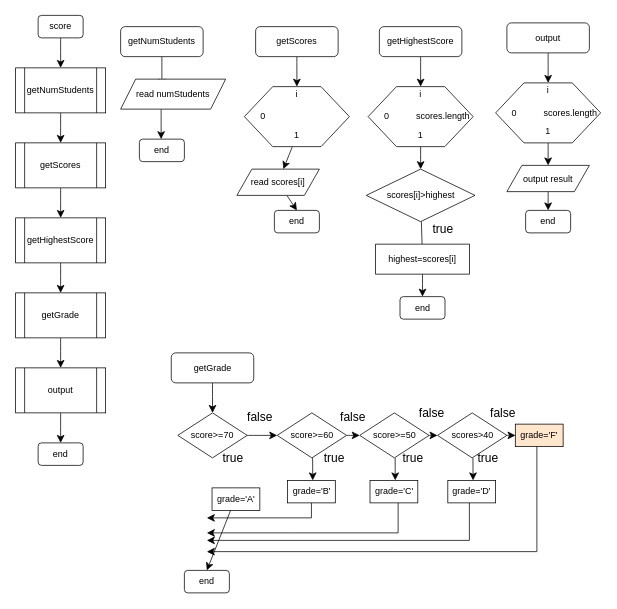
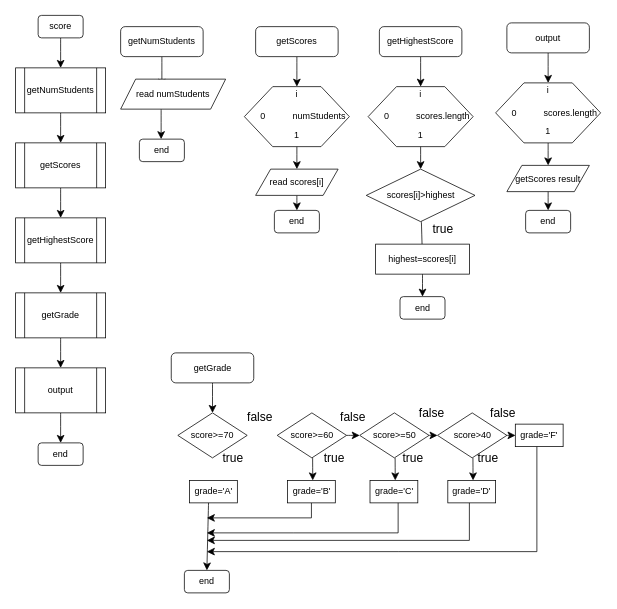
  <mxCell id="0" />
  <mxCell id="1" parent="0" />
  <mxCell id="2" value="" style="edgeStyle=none;curved=1;rounded=0;orthogonalLoop=1;jettySize=auto;html=1;fontSize=12;startSize=8;endSize=8;" edge="1" parent="1" source="37" target="39"><mxGeometry relative="1" as="geometry" /></mxCell>
  <mxCell id="3" value="" style="edgeStyle=none;curved=1;rounded=0;orthogonalLoop=1;jettySize=auto;html=1;fontSize=12;startSize=8;endSize=8;" edge="1" parent="1" source="27" target="29"><mxGeometry relative="1" as="geometry" /></mxCell>
  <mxCell id="4" value="" style="edgeStyle=none;curved=1;rounded=0;orthogonalLoop=1;jettySize=auto;html=1;fontSize=12;startSize=8;endSize=8;" edge="1" parent="1" target="6"><mxGeometry relative="1" as="geometry"><mxPoint x="80" y="50" as="sourcePoint" /></mxGeometry></mxCell>
  <mxCell id="5" value="" style="edgeStyle=none;curved=1;rounded=0;orthogonalLoop=1;jettySize=auto;html=1;fontSize=12;startSize=8;endSize=8;" edge="1" parent="1" source="6" target="8"><mxGeometry relative="1" as="geometry" /></mxCell>
  <mxCell id="6" value="getNumStudents" style="shape=process;whiteSpace=wrap;html=1;backgroundOutline=1;rounded=0;glass=0;strokeWidth=1;shadow=0;" vertex="1" parent="1"><mxGeometry x="20" y="90" width="120" height="60" as="geometry" /></mxCell>
  <mxCell id="7" value="" style="edgeStyle=none;curved=1;rounded=0;orthogonalLoop=1;jettySize=auto;html=1;fontSize=12;startSize=8;endSize=8;" edge="1" parent="1" source="8" target="10"><mxGeometry relative="1" as="geometry" /></mxCell>
  <mxCell id="8" value="getScores" style="shape=process;whiteSpace=wrap;html=1;backgroundOutline=1;rounded=0;glass=0;strokeWidth=1;shadow=0;" vertex="1" parent="1"><mxGeometry x="20" y="190" width="120" height="60" as="geometry" /></mxCell>
  <mxCell id="9" value="" style="edgeStyle=none;curved=1;rounded=0;orthogonalLoop=1;jettySize=auto;html=1;fontSize=12;startSize=8;endSize=8;" edge="1" parent="1" source="10" target="12"><mxGeometry relative="1" as="geometry" /></mxCell>
  <mxCell id="10" value="getHighestScore" style="shape=process;whiteSpace=wrap;html=1;backgroundOutline=1;rounded=0;glass=0;strokeWidth=1;shadow=0;" vertex="1" parent="1"><mxGeometry x="20" y="290" width="120" height="60" as="geometry" /></mxCell>
  <mxCell id="11" value="" style="edgeStyle=none;curved=1;rounded=0;orthogonalLoop=1;jettySize=auto;html=1;fontSize=12;startSize=8;endSize=8;" edge="1" parent="1" source="12" target="14"><mxGeometry relative="1" as="geometry" /></mxCell>
  <mxCell id="12" value="getGrade" style="shape=process;whiteSpace=wrap;html=1;backgroundOutline=1;rounded=0;glass=0;strokeWidth=1;shadow=0;" vertex="1" parent="1"><mxGeometry x="20" y="390" width="120" height="60" as="geometry" /></mxCell>
  <mxCell id="13" value="" style="edgeStyle=none;curved=1;rounded=0;orthogonalLoop=1;jettySize=auto;html=1;fontSize=12;startSize=8;endSize=8;" edge="1" parent="1" source="14"><mxGeometry relative="1" as="geometry"><mxPoint x="80" y="590" as="targetPoint" /></mxGeometry></mxCell>
  <mxCell id="14" value="output" style="shape=process;whiteSpace=wrap;html=1;backgroundOutline=1;rounded=0;glass=0;strokeWidth=1;shadow=0;" vertex="1" parent="1"><mxGeometry x="20" y="490" width="120" height="60" as="geometry" /></mxCell>
  <mxCell id="15" value="" style="edgeStyle=none;curved=1;rounded=0;orthogonalLoop=1;jettySize=auto;html=1;fontSize=12;startSize=8;endSize=8;" edge="1" parent="1" source="16"><mxGeometry relative="1" as="geometry"><mxPoint x="215" y="115" as="targetPoint" /></mxGeometry></mxCell>
  <mxCell id="16" value="getNumStudents" style="rounded=1;whiteSpace=wrap;html=1;" vertex="1" parent="1"><mxGeometry x="160" y="35" width="110" height="40" as="geometry" /></mxCell>
  <mxCell id="17" value="" style="edgeStyle=none;curved=1;rounded=0;orthogonalLoop=1;jettySize=auto;html=1;fontSize=12;startSize=8;endSize=8;" edge="1" parent="1"><mxGeometry relative="1" as="geometry"><mxPoint x="214" y="145" as="sourcePoint" /><mxPoint x="214" y="185" as="targetPoint" /></mxGeometry></mxCell>
  <mxCell id="18" value="read numStudents" style="shape=parallelogram;perimeter=parallelogramPerimeter;whiteSpace=wrap;html=1;fixedSize=1;rounded=0;" vertex="1" parent="1"><mxGeometry x="160" y="105" width="140" height="40" as="geometry" /></mxCell>
  <mxCell id="19" style="edgeStyle=none;curved=1;rounded=0;orthogonalLoop=1;jettySize=auto;html=1;exitX=0.25;exitY=0;exitDx=0;exitDy=0;fontSize=12;startSize=8;endSize=8;" edge="1" parent="1" source="16" target="16"><mxGeometry relative="1" as="geometry" /></mxCell>
  <mxCell id="20" value="" style="edgeStyle=none;curved=1;rounded=0;orthogonalLoop=1;jettySize=auto;html=1;fontSize=12;startSize=8;endSize=8;" edge="1" parent="1" source="21"><mxGeometry relative="1" as="geometry"><mxPoint x="395" y="115" as="targetPoint" /></mxGeometry></mxCell>
  <mxCell id="21" value="getScores" style="rounded=1;whiteSpace=wrap;html=1;" vertex="1" parent="1"><mxGeometry x="340" y="35" width="110" height="40" as="geometry" /></mxCell>
  <mxCell id="22" style="edgeStyle=none;curved=1;rounded=0;orthogonalLoop=1;jettySize=auto;html=1;exitX=0.25;exitY=0;exitDx=0;exitDy=0;fontSize=12;startSize=8;endSize=8;" edge="1" parent="1" source="21" target="21"><mxGeometry relative="1" as="geometry" /></mxCell>
  <mxCell id="23" value="" style="verticalLabelPosition=bottom;verticalAlign=top;html=1;shape=hexagon;perimeter=hexagonPerimeter2;arcSize=6;size=0.27;" vertex="1" parent="1"><mxGeometry x="325" y="115" width="140" height="80" as="geometry" /></mxCell>
  <mxCell id="24" value="i" style="text;strokeColor=none;fillColor=none;html=1;align=center;verticalAlign=middle;whiteSpace=wrap;rounded=0;fontSize=12;" vertex="1" parent="1"><mxGeometry x="365" y="110" width="60" height="30" as="geometry" /></mxCell>
  <mxCell id="25" value="0" style="text;strokeColor=none;fillColor=none;html=1;align=center;verticalAlign=middle;whiteSpace=wrap;rounded=0;fontSize=12;" vertex="1" parent="1"><mxGeometry x="320" y="140" width="60" height="30" as="geometry" /></mxCell>
+ <mxCell id="26" value="numStudents" style="text;strokeColor=none;fillColor=none;html=1;align=center;verticalAlign=middle;whiteSpace=wrap;rounded=0;fontSize=12;" vertex="1" parent="1"><mxGeometry x="395" y="140" width="60" height="30" as="geometry" /></mxCell>
  <mxCell id="27" value="1" style="text;strokeColor=none;fillColor=none;html=1;align=center;verticalAlign=middle;whiteSpace=wrap;rounded=0;fontSize=12;" vertex="1" parent="1"><mxGeometry x="375" y="170" width="40" height="20" as="geometry" /></mxCell>
  <mxCell id="28" value="" style="edgeStyle=none;curved=1;rounded=0;orthogonalLoop=1;jettySize=auto;html=1;fontSize=12;startSize=8;endSize=8;" edge="1" parent="1" source="29"><mxGeometry relative="1" as="geometry"><mxPoint x="395" y="280" as="targetPoint" /></mxGeometry></mxCell>
- <mxCell id="29" value="read scores[i]" style="shape=parallelogram;perimeter=parallelogramPerimeter;whiteSpace=wrap;html=1;fixedSize=1;" vertex="1" parent="1"><mxGeometry x="315" y="225" width="110" height="35" as="geometry" /></mxCell>
+ <mxCell id="29" value="read scores[i]" style="shape=parallelogram;perimeter=parallelogramPerimeter;whiteSpace=wrap;html=1;fixedSize=1;" vertex="1" parent="1"><mxGeometry x="340" y="225" width="110" height="35" as="geometry" /></mxCell>
  <mxCell id="30" value="" style="edgeStyle=none;curved=1;rounded=0;orthogonalLoop=1;jettySize=auto;html=1;fontSize=12;startSize=8;endSize=8;" edge="1" parent="1" source="31"><mxGeometry relative="1" as="geometry"><mxPoint x="560" y="115" as="targetPoint" /></mxGeometry></mxCell>
  <mxCell id="31" value="getHighestScore" style="rounded=1;whiteSpace=wrap;html=1;" vertex="1" parent="1"><mxGeometry x="505" y="35" width="110" height="40" as="geometry" /></mxCell>
  <mxCell id="32" style="edgeStyle=none;curved=1;rounded=0;orthogonalLoop=1;jettySize=auto;html=1;exitX=0.25;exitY=0;exitDx=0;exitDy=0;fontSize=12;startSize=8;endSize=8;" edge="1" parent="1" source="31" target="31"><mxGeometry relative="1" as="geometry" /></mxCell>
  <mxCell id="33" value="" style="verticalLabelPosition=bottom;verticalAlign=top;html=1;shape=hexagon;perimeter=hexagonPerimeter2;arcSize=6;size=0.27;" vertex="1" parent="1"><mxGeometry x="490" y="115" width="140" height="80" as="geometry" /></mxCell>
  <mxCell id="34" value="i" style="text;strokeColor=none;fillColor=none;html=1;align=center;verticalAlign=middle;whiteSpace=wrap;rounded=0;fontSize=12;" vertex="1" parent="1"><mxGeometry x="530" y="110" width="60" height="30" as="geometry" /></mxCell>
  <mxCell id="35" value="0" style="text;strokeColor=none;fillColor=none;html=1;align=center;verticalAlign=middle;whiteSpace=wrap;rounded=0;fontSize=12;" vertex="1" parent="1"><mxGeometry x="485" y="140" width="60" height="30" as="geometry" /></mxCell>
  <mxCell id="36" value="scores.length" style="text;strokeColor=none;fillColor=none;html=1;align=center;verticalAlign=middle;whiteSpace=wrap;rounded=0;fontSize=12;" vertex="1" parent="1"><mxGeometry x="560" y="140" width="60" height="30" as="geometry" /></mxCell>
  <mxCell id="37" value="1" style="text;strokeColor=none;fillColor=none;html=1;align=center;verticalAlign=middle;whiteSpace=wrap;rounded=0;fontSize=12;" vertex="1" parent="1"><mxGeometry x="540" y="170" width="40" height="20" as="geometry" /></mxCell>
  <mxCell id="38" value="" style="edgeStyle=none;curved=1;rounded=0;orthogonalLoop=1;jettySize=auto;html=1;fontSize=12;startSize=8;endSize=8;endArrow=none;" edge="1" parent="1" source="39" target="41"><mxGeometry relative="1" as="geometry" /></mxCell>
  <mxCell id="39" value="scores[i]&amp;gt;highest" style="rhombus;whiteSpace=wrap;html=1;" vertex="1" parent="1"><mxGeometry x="487.5" y="225" width="145" height="70" as="geometry" /></mxCell>
  <mxCell id="40" value="" style="edgeStyle=none;curved=1;rounded=0;orthogonalLoop=1;jettySize=auto;html=1;fontSize=12;startSize=8;endSize=8;" edge="1" parent="1"><mxGeometry relative="1" as="geometry"><mxPoint x="562.5" y="365" as="sourcePoint" /><mxPoint x="562.5" y="395" as="targetPoint" /></mxGeometry></mxCell>
  <mxCell id="41" value="highest=scores[i]" style="whiteSpace=wrap;html=1;" vertex="1" parent="1"><mxGeometry x="500" y="325" width="125" height="40" as="geometry" /></mxCell>
  <mxCell id="42" value="score" style="rounded=1;whiteSpace=wrap;html=1;" vertex="1" parent="1"><mxGeometry x="50" y="20" width="60" height="30" as="geometry" /></mxCell>
  <mxCell id="43" value="end" style="rounded=1;whiteSpace=wrap;html=1;" vertex="1" parent="1"><mxGeometry x="50" y="590" width="60" height="30" as="geometry" /></mxCell>
  <mxCell id="44" value="end" style="rounded=1;whiteSpace=wrap;html=1;" vertex="1" parent="1"><mxGeometry x="185" y="185" width="60" height="30" as="geometry" /></mxCell>
  <mxCell id="45" value="end" style="rounded=1;whiteSpace=wrap;html=1;" vertex="1" parent="1"><mxGeometry x="365" y="280" width="60" height="30" as="geometry" /></mxCell>
  <mxCell id="46" value="end" style="rounded=1;whiteSpace=wrap;html=1;" vertex="1" parent="1"><mxGeometry x="532.5" y="395" width="60" height="30" as="geometry" /></mxCell>
  <mxCell id="47" style="edgeStyle=none;curved=1;rounded=0;orthogonalLoop=1;jettySize=auto;html=1;exitX=0.5;exitY=0;exitDx=0;exitDy=0;fontSize=12;startSize=8;endSize=8;" edge="1" parent="1" source="45" target="45"><mxGeometry relative="1" as="geometry" /></mxCell>
  <mxCell id="48" value="" style="edgeStyle=none;curved=1;rounded=0;orthogonalLoop=1;jettySize=auto;html=1;fontSize=12;startSize=8;endSize=8;" edge="1" parent="1" source="49"><mxGeometry relative="1" as="geometry"><mxPoint x="282.5" y="550" as="targetPoint" /></mxGeometry></mxCell>
  <mxCell id="49" value="getGrade" style="rounded=1;whiteSpace=wrap;html=1;" vertex="1" parent="1"><mxGeometry x="227.5" y="470" width="110" height="40" as="geometry" /></mxCell>
  <mxCell id="50" style="edgeStyle=none;curved=1;rounded=0;orthogonalLoop=1;jettySize=auto;html=1;exitX=0.25;exitY=0;exitDx=0;exitDy=0;fontSize=12;startSize=8;endSize=8;" edge="1" parent="1" source="49" target="49"><mxGeometry relative="1" as="geometry" /></mxCell>
- <mxCell id="51" value="" style="edgeStyle=none;curved=1;rounded=0;orthogonalLoop=1;jettySize=auto;html=1;fontSize=12;startSize=8;endSize=8;" edge="1" parent="1" source="52" target="57"><mxGeometry relative="1" as="geometry" /></mxCell>
  <mxCell id="52" value="score&amp;gt;=70" style="rhombus;whiteSpace=wrap;html=1;" vertex="1" parent="1"><mxGeometry x="236.25" y="550" width="92.5" height="60" as="geometry" /></mxCell>
  <mxCell id="53" value="" style="edgeStyle=none;curved=1;rounded=0;orthogonalLoop=1;jettySize=auto;html=1;fontSize=12;startSize=8;endSize=8;entryX=0.5;entryY=0;entryDx=0;entryDy=0;exitX=0.398;exitY=0.951;exitDx=0;exitDy=0;exitPerimeter=0;" edge="1" parent="1" source="54" target="55"><mxGeometry relative="1" as="geometry"><mxPoint x="292.88" y="760" as="targetPoint" /><mxPoint x="283.333" y="670" as="sourcePoint" /></mxGeometry></mxCell>
- <mxCell id="54" value="grade='A'" style="whiteSpace=wrap;html=1;" vertex="1" parent="1"><mxGeometry x="281.88" y="650" width="63.75" height="30" as="geometry" /></mxCell>
+ <mxCell id="54" value="grade='A'" style="whiteSpace=wrap;html=1;" vertex="1" parent="1"><mxGeometry x="251.88" y="640" width="63.75" height="30" as="geometry" /></mxCell>
  <mxCell id="55" value="end" style="rounded=1;whiteSpace=wrap;html=1;" vertex="1" parent="1"><mxGeometry x="245" y="760" width="60" height="30" as="geometry" /></mxCell>
  <mxCell id="56" value="" style="edgeStyle=none;curved=1;rounded=0;orthogonalLoop=1;jettySize=auto;html=1;fontSize=12;startSize=8;endSize=8;" edge="1" parent="1" source="57" target="62"><mxGeometry relative="1" as="geometry" /></mxCell>
  <mxCell id="57" value="score&amp;gt;=60" style="rhombus;whiteSpace=wrap;html=1;" vertex="1" parent="1"><mxGeometry x="368.75" y="550" width="92.5" height="60" as="geometry" /></mxCell>
  <mxCell id="58" value="" style="edgeStyle=none;curved=1;rounded=0;orthogonalLoop=1;jettySize=auto;html=1;fontSize=12;startSize=8;endSize=8;" edge="1" parent="1"><mxGeometry relative="1" as="geometry"><mxPoint x="416" y="610" as="sourcePoint" /><mxPoint x="416.167" y="640" as="targetPoint" /></mxGeometry></mxCell>
  <mxCell id="59" style="edgeStyle=orthogonalEdgeStyle;rounded=0;orthogonalLoop=1;jettySize=auto;html=1;fontSize=12;startSize=8;endSize=8;" edge="1" parent="1" source="60"><mxGeometry relative="1" as="geometry"><mxPoint x="275" y="690" as="targetPoint" /><Array as="points"><mxPoint x="414" y="690" /></Array></mxGeometry></mxCell>
  <mxCell id="60" value="grade='B'" style="whiteSpace=wrap;html=1;" vertex="1" parent="1"><mxGeometry x="382.5" y="640" width="63.75" height="30" as="geometry" /></mxCell>
  <mxCell id="61" value="" style="edgeStyle=none;curved=1;rounded=0;orthogonalLoop=1;jettySize=auto;html=1;fontSize=12;startSize=8;endSize=8;" edge="1" parent="1" source="62" target="65"><mxGeometry relative="1" as="geometry" /></mxCell>
  <mxCell id="62" value="score&amp;gt;=50" style="rhombus;whiteSpace=wrap;html=1;" vertex="1" parent="1"><mxGeometry x="478.75" y="550" width="92.5" height="60" as="geometry" /></mxCell>
  <mxCell id="63" value="" style="edgeStyle=none;curved=1;rounded=0;orthogonalLoop=1;jettySize=auto;html=1;fontSize=12;startSize=8;endSize=8;" edge="1" parent="1"><mxGeometry relative="1" as="geometry"><mxPoint x="526" y="610" as="sourcePoint" /><mxPoint x="526.167" y="640" as="targetPoint" /></mxGeometry></mxCell>
  <mxCell id="64" value="grade='C'" style="whiteSpace=wrap;html=1;" vertex="1" parent="1"><mxGeometry x="492.5" y="640" width="63.75" height="30" as="geometry" /></mxCell>
- <mxCell id="65" value="scores&amp;gt;40" style="rhombus;whiteSpace=wrap;html=1;" vertex="1" parent="1"><mxGeometry x="582.5" y="550" width="92.5" height="60" as="geometry" /></mxCell>
+ <mxCell id="65" value="score&amp;gt;40" style="rhombus;whiteSpace=wrap;html=1;" vertex="1" parent="1"><mxGeometry x="582.5" y="550" width="92.5" height="60" as="geometry" /></mxCell>
  <mxCell id="66" value="" style="edgeStyle=none;curved=1;rounded=0;orthogonalLoop=1;jettySize=auto;html=1;fontSize=12;startSize=8;endSize=8;" edge="1" parent="1"><mxGeometry relative="1" as="geometry"><mxPoint x="629.75" y="610" as="sourcePoint" /><mxPoint x="629.917" y="640" as="targetPoint" /></mxGeometry></mxCell>
  <mxCell id="67" value="grade='D'" style="whiteSpace=wrap;html=1;" vertex="1" parent="1"><mxGeometry x="596.25" y="640" width="63.75" height="30" as="geometry" /></mxCell>
  <mxCell id="68" value="" style="edgeStyle=none;curved=1;rounded=0;orthogonalLoop=1;jettySize=auto;html=1;fontSize=12;startSize=8;endSize=8;" edge="1" parent="1"><mxGeometry relative="1" as="geometry"><mxPoint x="675" y="580" as="sourcePoint" /><mxPoint x="686.5" y="580" as="targetPoint" /></mxGeometry></mxCell>
- <mxCell id="69" value="grade='F'" style="whiteSpace=wrap;html=1;fillColor=#ffe6cc;" vertex="1" parent="1"><mxGeometry x="686.25" y="565" width="63.75" height="30" as="geometry" /></mxCell>
+ <mxCell id="69" value="grade='F'" style="whiteSpace=wrap;html=1;" vertex="1" parent="1"><mxGeometry x="686.25" y="565" width="63.75" height="30" as="geometry" /></mxCell>
  <mxCell id="70" style="edgeStyle=orthogonalEdgeStyle;rounded=0;orthogonalLoop=1;jettySize=auto;html=1;fontSize=12;startSize=8;endSize=8;" edge="1" parent="1"><mxGeometry relative="1" as="geometry"><mxPoint x="275" y="710" as="targetPoint" /><mxPoint x="530" y="670" as="sourcePoint" /><Array as="points"><mxPoint x="530" y="710" /><mxPoint x="391" y="710" /></Array></mxGeometry></mxCell>
  <mxCell id="71" style="edgeStyle=orthogonalEdgeStyle;rounded=0;orthogonalLoop=1;jettySize=auto;html=1;fontSize=12;startSize=8;endSize=8;" edge="1" parent="1"><mxGeometry relative="1" as="geometry"><mxPoint x="275" y="720" as="targetPoint" /><mxPoint x="625" y="670" as="sourcePoint" /><Array as="points"><mxPoint x="625" y="720" /></Array></mxGeometry></mxCell>
  <mxCell id="72" style="edgeStyle=orthogonalEdgeStyle;rounded=0;orthogonalLoop=1;jettySize=auto;html=1;fontSize=12;startSize=8;endSize=8;" edge="1" parent="1"><mxGeometry relative="1" as="geometry"><mxPoint x="275" y="735" as="targetPoint" /><mxPoint x="715" y="595" as="sourcePoint" /><Array as="points"><mxPoint x="530" y="735" /><mxPoint x="391" y="735" /></Array></mxGeometry></mxCell>
  <mxCell id="73" value="" style="edgeStyle=none;curved=1;rounded=0;orthogonalLoop=1;jettySize=auto;html=1;fontSize=12;startSize=8;endSize=8;" edge="1" parent="1" source="81"><mxGeometry relative="1" as="geometry"><mxPoint x="730" y="220" as="targetPoint" /></mxGeometry></mxCell>
  <mxCell id="74" value="" style="edgeStyle=none;curved=1;rounded=0;orthogonalLoop=1;jettySize=auto;html=1;fontSize=12;startSize=8;endSize=8;" edge="1" parent="1" source="75"><mxGeometry relative="1" as="geometry"><mxPoint x="730" y="110" as="targetPoint" /></mxGeometry></mxCell>
  <mxCell id="75" value="output" style="rounded=1;whiteSpace=wrap;html=1;" vertex="1" parent="1"><mxGeometry x="675" y="30" width="110" height="40" as="geometry" /></mxCell>
  <mxCell id="76" style="edgeStyle=none;curved=1;rounded=0;orthogonalLoop=1;jettySize=auto;html=1;exitX=0.25;exitY=0;exitDx=0;exitDy=0;fontSize=12;startSize=8;endSize=8;" edge="1" parent="1" source="75" target="75"><mxGeometry relative="1" as="geometry" /></mxCell>
  <mxCell id="77" value="" style="verticalLabelPosition=bottom;verticalAlign=top;html=1;shape=hexagon;perimeter=hexagonPerimeter2;arcSize=6;size=0.27;" vertex="1" parent="1"><mxGeometry x="660" y="110" width="140" height="80" as="geometry" /></mxCell>
  <mxCell id="78" value="i" style="text;strokeColor=none;fillColor=none;html=1;align=center;verticalAlign=middle;whiteSpace=wrap;rounded=0;fontSize=12;" vertex="1" parent="1"><mxGeometry x="700" y="105" width="60" height="30" as="geometry" /></mxCell>
  <mxCell id="79" value="0" style="text;strokeColor=none;fillColor=none;html=1;align=center;verticalAlign=middle;whiteSpace=wrap;rounded=0;fontSize=12;" vertex="1" parent="1"><mxGeometry x="655" y="135" width="60" height="30" as="geometry" /></mxCell>
  <mxCell id="80" value="scores.length" style="text;strokeColor=none;fillColor=none;html=1;align=center;verticalAlign=middle;whiteSpace=wrap;rounded=0;fontSize=12;" vertex="1" parent="1"><mxGeometry x="730" y="135" width="60" height="30" as="geometry" /></mxCell>
  <mxCell id="81" value="1" style="text;strokeColor=none;fillColor=none;html=1;align=center;verticalAlign=middle;whiteSpace=wrap;rounded=0;fontSize=12;" vertex="1" parent="1"><mxGeometry x="710" y="165" width="40" height="20" as="geometry" /></mxCell>
  <mxCell id="82" value="" style="edgeStyle=none;curved=1;rounded=0;orthogonalLoop=1;jettySize=auto;html=1;fontSize=12;startSize=8;endSize=8;" edge="1" parent="1"><mxGeometry relative="1" as="geometry"><mxPoint x="730" y="250" as="sourcePoint" /><mxPoint x="730" y="280" as="targetPoint" /></mxGeometry></mxCell>
  <mxCell id="83" value="end" style="rounded=1;whiteSpace=wrap;html=1;" vertex="1" parent="1"><mxGeometry x="700" y="280" width="60" height="30" as="geometry" /></mxCell>
- <mxCell id="84" value="output result" style="shape=parallelogram;perimeter=parallelogramPerimeter;whiteSpace=wrap;html=1;fixedSize=1;" vertex="1" parent="1"><mxGeometry x="675" y="220" width="110" height="35" as="geometry" /></mxCell>
+ <mxCell id="84" value="getScores result" style="shape=parallelogram;perimeter=parallelogramPerimeter;whiteSpace=wrap;html=1;fixedSize=1;" vertex="1" parent="1"><mxGeometry x="675" y="220" width="110" height="35" as="geometry" /></mxCell>
  <mxCell id="85" value="true" style="text;strokeColor=none;fillColor=none;html=1;align=center;verticalAlign=middle;whiteSpace=wrap;rounded=0;fontSize=16;" vertex="1" parent="1"><mxGeometry x="560" y="290" width="60" height="30" as="geometry" /></mxCell>
  <mxCell id="86" value="true" style="text;strokeColor=none;fillColor=none;html=1;align=center;verticalAlign=middle;whiteSpace=wrap;rounded=0;fontSize=16;" vertex="1" parent="1"><mxGeometry x="280" y="595" width="60" height="30" as="geometry" /></mxCell>
  <mxCell id="87" value="true" style="text;strokeColor=none;fillColor=none;html=1;align=center;verticalAlign=middle;whiteSpace=wrap;rounded=0;fontSize=16;" vertex="1" parent="1"><mxGeometry x="415" y="595" width="60" height="30" as="geometry" /></mxCell>
  <mxCell id="88" value="true" style="text;strokeColor=none;fillColor=none;html=1;align=center;verticalAlign=middle;whiteSpace=wrap;rounded=0;fontSize=16;" vertex="1" parent="1"><mxGeometry x="520" y="595" width="60" height="30" as="geometry" /></mxCell>
  <mxCell id="89" value="true" style="text;strokeColor=none;fillColor=none;html=1;align=center;verticalAlign=middle;whiteSpace=wrap;rounded=0;fontSize=16;" vertex="1" parent="1"><mxGeometry x="620" y="595" width="60" height="30" as="geometry" /></mxCell>
  <mxCell id="90" value="false" style="text;strokeColor=none;fillColor=none;html=1;align=center;verticalAlign=middle;whiteSpace=wrap;rounded=0;fontSize=16;" vertex="1" parent="1"><mxGeometry x="315.63" y="540" width="60" height="30" as="geometry" /></mxCell>
  <mxCell id="91" value="false" style="text;strokeColor=none;fillColor=none;html=1;align=center;verticalAlign=middle;whiteSpace=wrap;rounded=0;fontSize=16;" vertex="1" parent="1"><mxGeometry x="440" y="540" width="60" height="30" as="geometry" /></mxCell>
  <mxCell id="92" value="false" style="text;strokeColor=none;fillColor=none;html=1;align=center;verticalAlign=middle;whiteSpace=wrap;rounded=0;fontSize=16;" vertex="1" parent="1"><mxGeometry x="545" y="535" width="60" height="30" as="geometry" /></mxCell>
  <mxCell id="93" value="false" style="text;strokeColor=none;fillColor=none;html=1;align=center;verticalAlign=middle;whiteSpace=wrap;rounded=0;fontSize=16;" vertex="1" parent="1"><mxGeometry x="640" y="535" width="60" height="30" as="geometry" /></mxCell>
